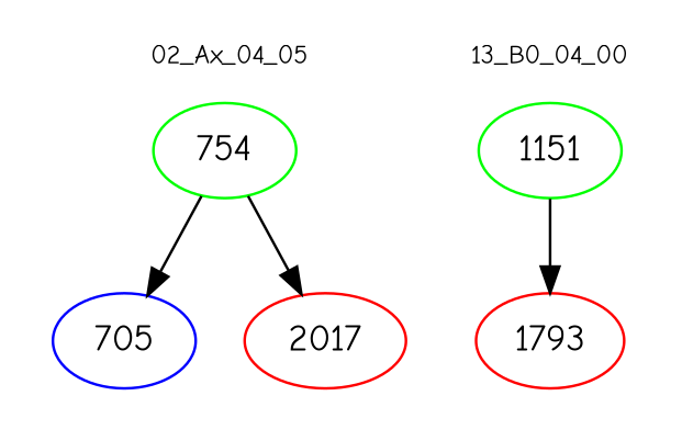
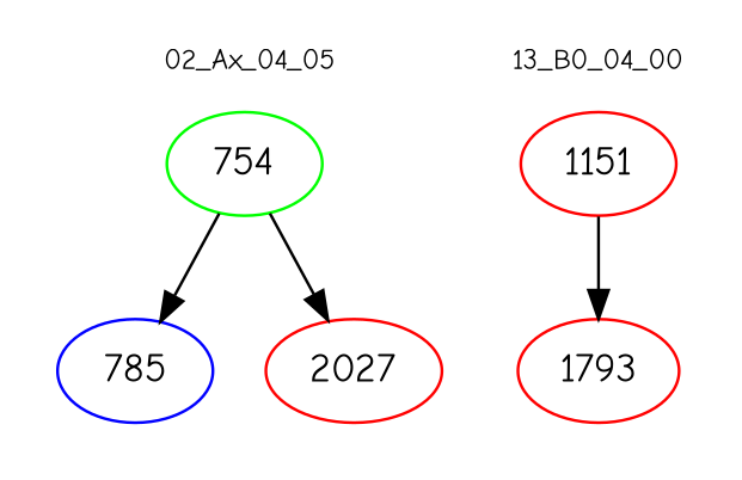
  digraph {
    fontname="Comic Neue"
    node [color=green fontname="Comic Neue"]
    edge [color=black fontname="Comic Neue"]
    n1 [label=754]
-   n2 [color=blue label=705]
-   n3 [color=red label=2017]
-   n4 [label=1151]
+   n2 [color=blue label=785]
+   n3 [color=red label=2027]
+   n4 [color=red label=1151]
    n5 [color=red label=1793]
    subgraph cluster_1 {
      color=white
      fontsize=10
      label="02_Ax_04_05"
      n1
      n2
      n3
    }
    subgraph cluster_2 {
      color=white
      fontsize=10
      label="13_B0_04_00"
      n4
      n5
    }
    n1 -> n2
    n1 -> n3
    n4 -> n5
  }
